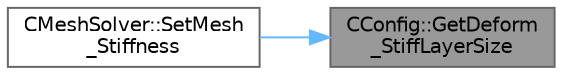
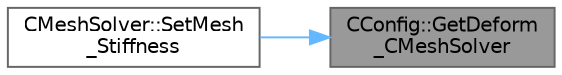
  digraph {
    rankdir=RL
    node [fontname=Helvetica fontsize=10 shape=box style=filled]
-   n1 [color=gray40 fillcolor=grey60 fontcolor=black height=0.2 label="CConfig::GetDeform\l_StiffLayerSize" width=0.4]
+   n1 [color=gray40 fillcolor=grey60 fontcolor=black height=0.2 label="CConfig::GetDeform\l_CMeshSolver" width=0.4]
    n2 [color=grey40 fillcolor=white height=0.2 label="CMeshSolver::SetMesh\l_Stiffness" width=0.4]
    n1 -> n2 [color=steelblue1 dir=back fontname=Helvetica fontsize=10 labelfontname=Helvetica labelfontsize=10 style=solid]
  }
